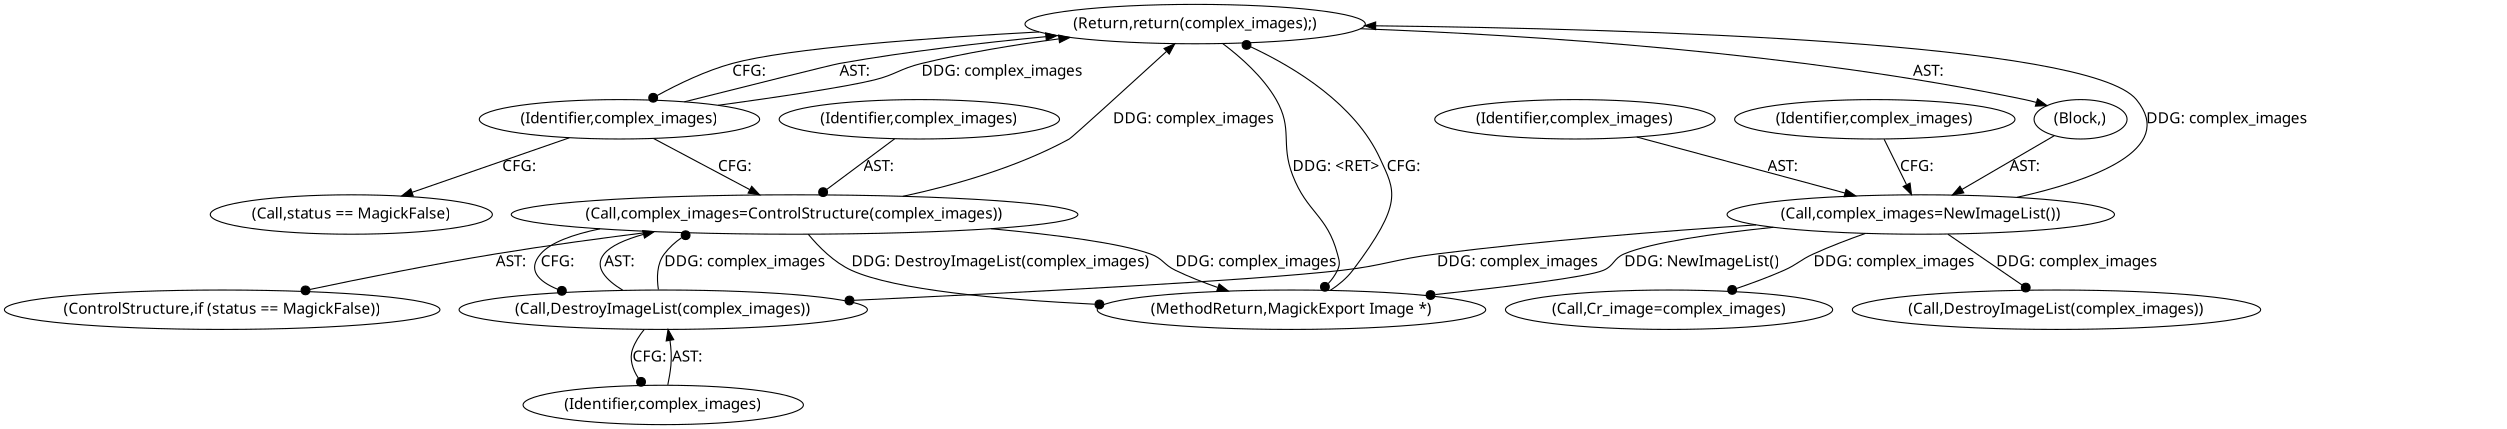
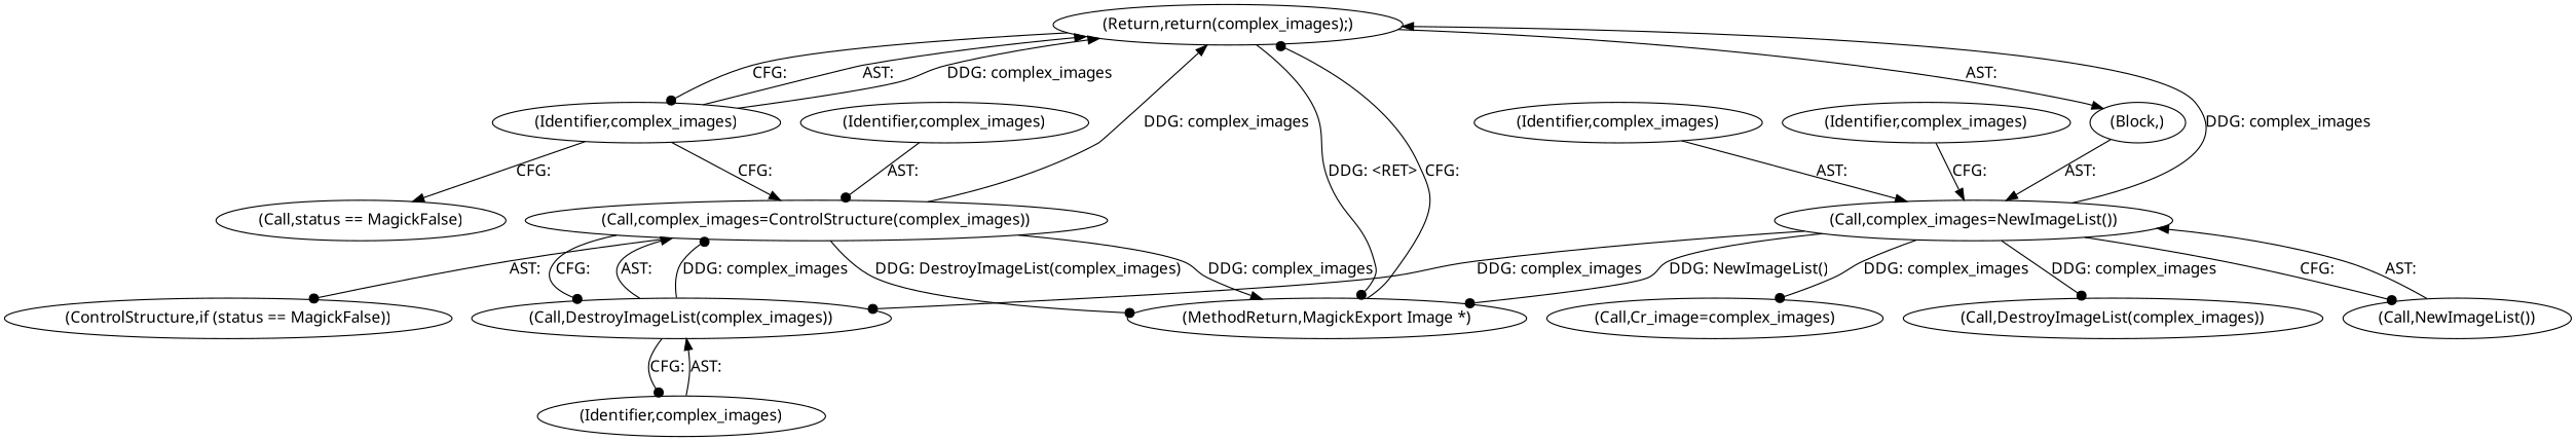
  digraph {
    fontname="Noto Sans"
    node [fontname="Noto Sans"]
    edge [arrowhead=dot fontname="Noto Sans"]
    n1 [label="(Return,return(complex_images);)"]
    n2 [label="(Identifier,complex_images)"]
    n3 [label="(MethodReturn,MagickExport Image *)"]
    n4 [label="(Block,)"]
    n5 [label="(Call,complex_images=ControlStructure(complex_images))"]
    n6 [label="(Call,status == MagickFalse)"]
    n7 [label="(Call,complex_images=NewImageList())"]
    n8 [label="(Call,DestroyImageList(complex_images))"]
    n9 [label="(ControlStructure,if (status == MagickFalse))"]
    n10 [label="(Identifier,complex_images)"]
    n11 [label="(Call,Cr_image=complex_images)"]
    n12 [label="(Call,DestroyImageList(complex_images))"]
+   n13 [label="(Call,NewImageList())"]
    n14 [label="(Identifier,complex_images)"]
    n15 [label="(Identifier,complex_images)"]
    n16 [label="(Identifier,complex_images)"]
    n1 -> n2 [label="CFG: "]
    n1 -> n3 [label="DDG: <RET>"]
    n1 -> n4 [arrowhead=normal label="AST: "]
    n2 -> n1 [arrowhead=normal label="AST: "]
    n2 -> n1 [arrowhead=normal label="DDG: complex_images"]
    n2 -> n5 [arrowhead=normal label="CFG: "]
    n2 -> n6 [arrowhead=normal label="CFG: "]
    n3 -> n1 [label="CFG: "]
    n4 -> n7 [arrowhead=normal label="AST: "]
    n5 -> n1 [arrowhead=normal label="DDG: complex_images"]
    n5 -> n3 [label="DDG: DestroyImageList(complex_images)"]
    n5 -> n3 [arrowhead=normal label="DDG: complex_images"]
    n5 -> n8 [label="CFG: "]
    n5 -> n9 [label="AST: "]
    n7 -> n1 [arrowhead=normal label="DDG: complex_images"]
    n7 -> n3 [label="DDG: NewImageList()"]
    n7 -> n8 [label="DDG: complex_images"]
    n7 -> n11 [label="DDG: complex_images"]
    n7 -> n12 [label="DDG: complex_images"]
+   n7 -> n13 [label="CFG: "]
    n8 -> n5 [arrowhead=normal label="AST: "]
    n8 -> n5 [label="DDG: complex_images"]
    n8 -> n10 [label="CFG: "]
    n10 -> n8 [arrowhead=normal label="AST: "]
+   n13 -> n7 [arrowhead=normal label="AST: "]
    n14 -> n7 [arrowhead=normal label="AST: "]
    n15 -> n5 [label="AST: "]
    n16 -> n7 [arrowhead=normal label="CFG: "]
  }
